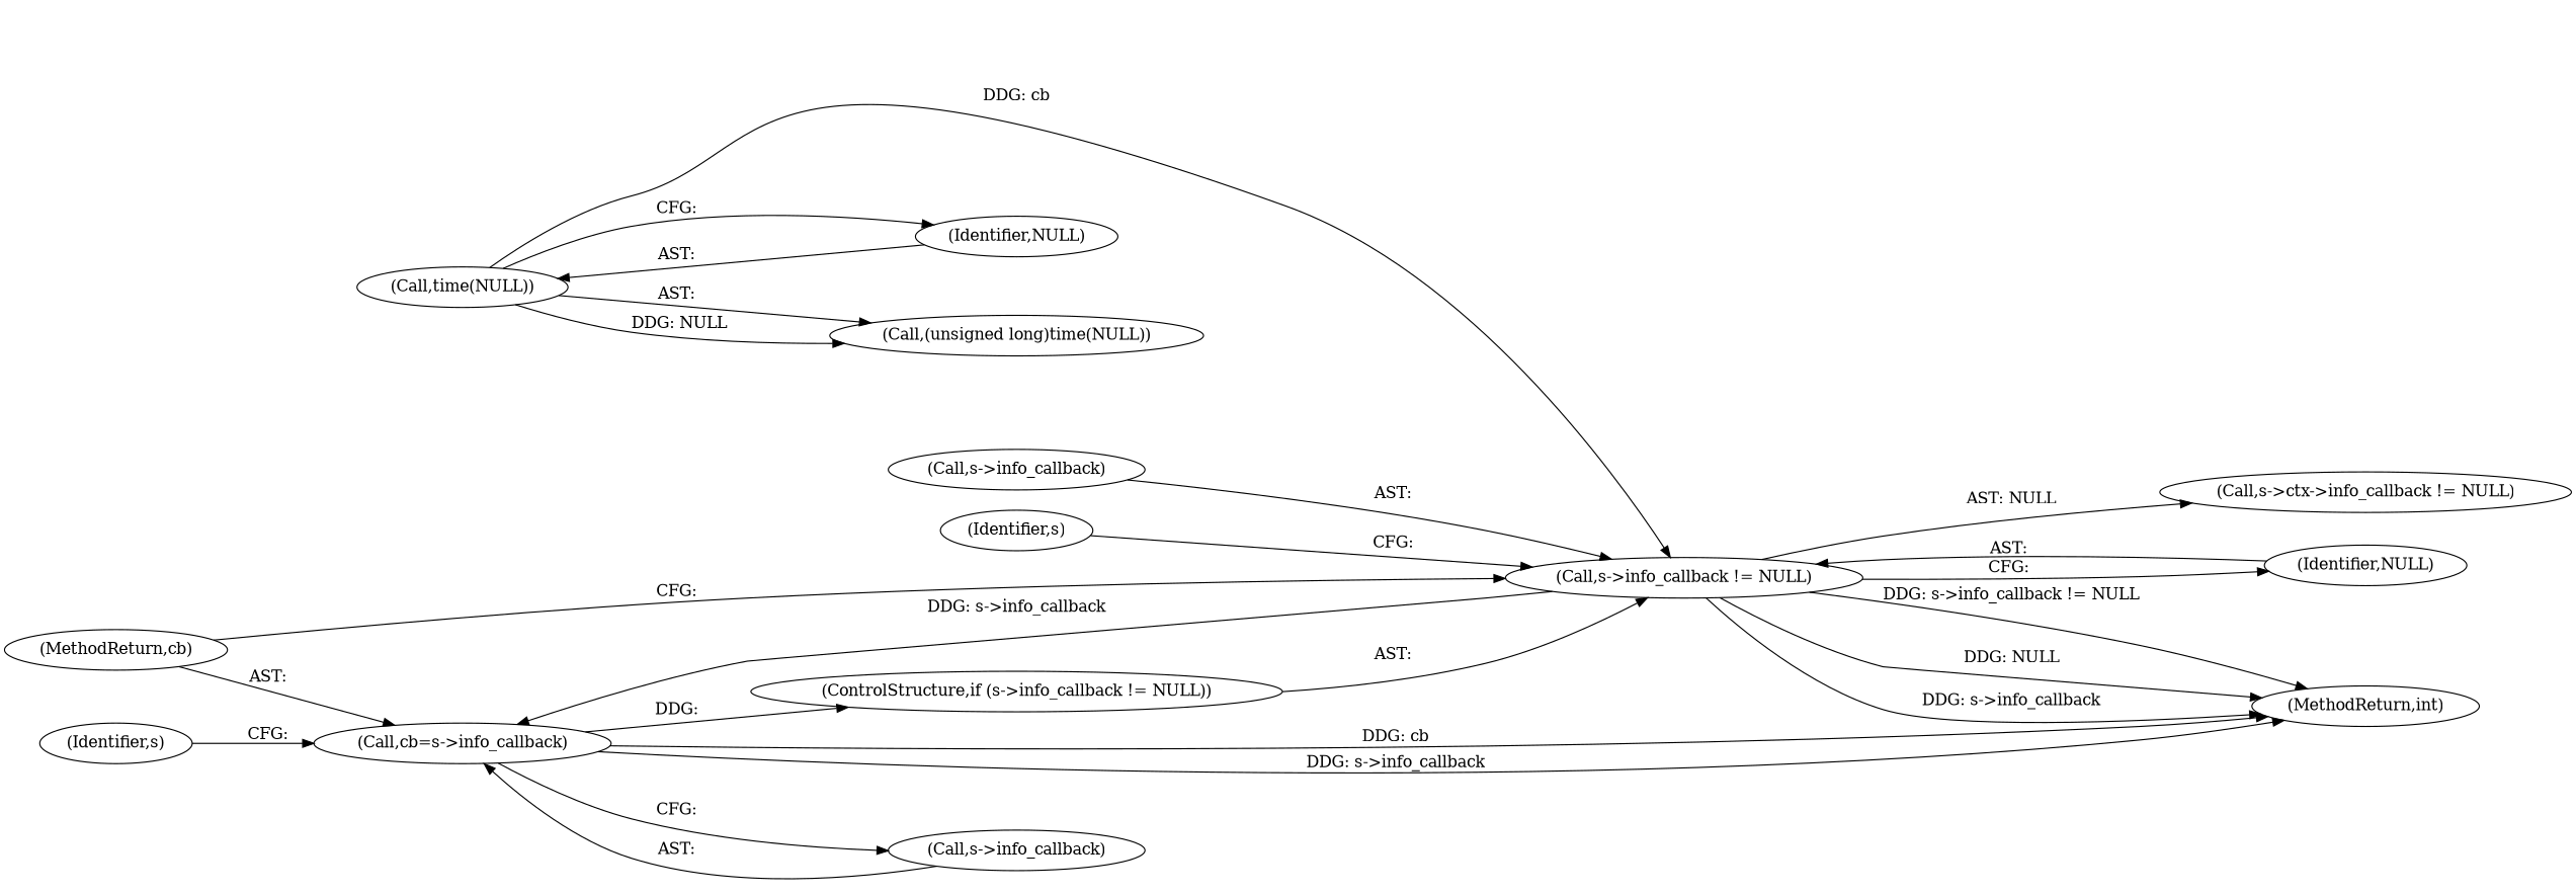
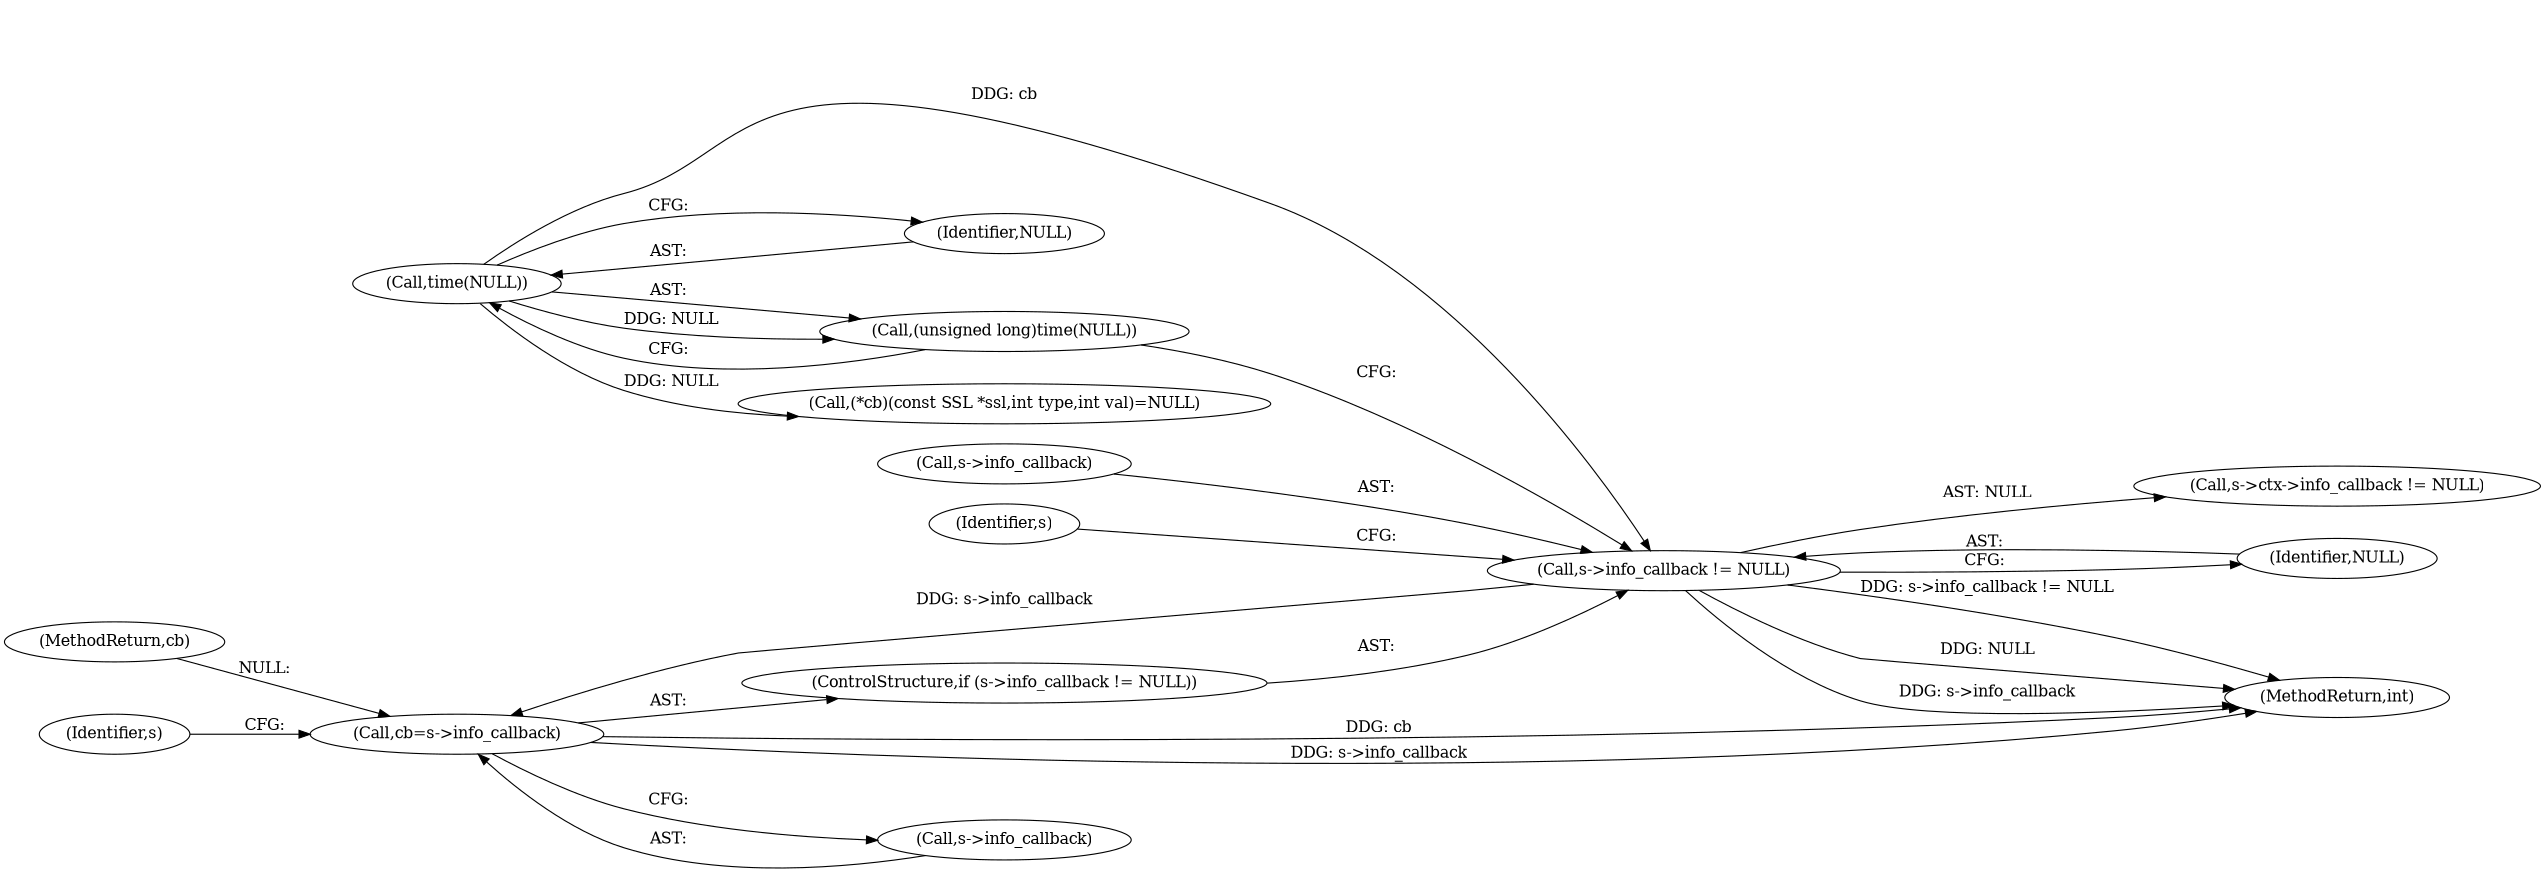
  digraph {
    fontname="DejaVu Serif"
    rankdir=LR
    node [fontname="DejaVu Serif"]
    edge [fontname="DejaVu Serif"]
    n1 [label="(Call,cb=s->info_callback)"]
    n2 [label="(ControlStructure,if (s->info_callback != NULL))"]
    n3 [label="(MethodReturn,int)"]
    n4 [label="(Call,s->info_callback)"]
    n5 [label="(Call,s->info_callback != NULL)"]
    n6 [label="(Identifier,NULL)"]
    n7 [label="(Call,s->ctx->info_callback != NULL)"]
    n8 [label="(Call,time(NULL))"]
    n9 [label="(Identifier,NULL)"]
    n10 [label="(Call,(unsigned long)time(NULL))"]
+   n11 [label="(Call,(*cb)(const SSL *ssl,int type,int val)=NULL)"]
    n12 [label="(Call,s->info_callback)"]
    n13 [label="(Identifier,s)"]
    n14 [label="(Identifier,s)"]
    n15 [label="(MethodReturn,cb)"]
-   n1 -> n2 [label="DDG: "]
+   n1 -> n2 [label="AST: "]
    n1 -> n3 [label="DDG: cb"]
    n1 -> n3 [label="DDG: s->info_callback"]
    n1 -> n4 [label="CFG: "]
    n2 -> n5 [label="AST: "]
    n4 -> n1 [label="AST: "]
    n5 -> n1 [label="DDG: s->info_callback"]
    n5 -> n3 [label="DDG: s->info_callback != NULL"]
    n5 -> n3 [label="DDG: NULL"]
    n5 -> n3 [label="DDG: s->info_callback"]
    n5 -> n6 [label="CFG: "]
    n5 -> n7 [label="AST: NULL"]
    n6 -> n5 [label="AST: "]
    n8 -> n5 [label="DDG: cb"]
    n8 -> n9 [label="CFG: "]
    n8 -> n10 [label="AST: "]
    n8 -> n10 [label="DDG: NULL"]
+   n8 -> n11 [label="DDG: NULL"]
    n9 -> n8 [label="AST: "]
+   n10 -> n8 [label="CFG: "]
    n12 -> n5 [label="AST: "]
    n13 -> n5 [label="CFG: "]
    n14 -> n1 [label="CFG: "]
-   n15 -> n1 [label="AST: "]
-   n15 -> n5 [label="CFG: "]
+   n15 -> n1 [label="NULL: "]
+   n10 -> n5 [label="CFG: "]
  }
